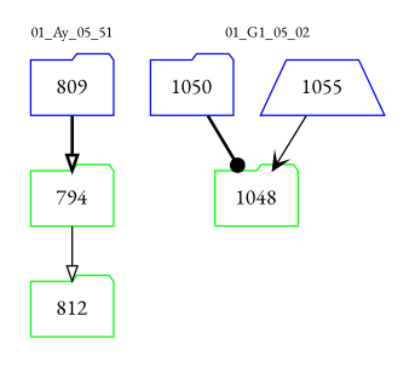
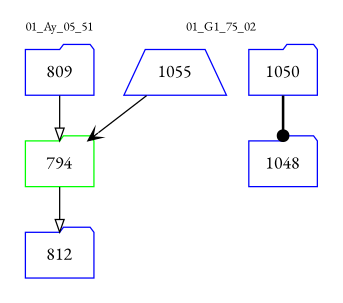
  digraph {
    fontname="EB Garamond"
    node [color=blue fontname="EB Garamond" shape=folder]
    edge [arrowhead=onormal color=black fontname="EB Garamond" style=bold]
    n1 [label=809]
    n2 [color=green label=794]
-   n3 [color=green label=812]
+   n3 [label=812]
    n4 [label=1055 shape=trapezium]
-   n5 [color=green label=1048]
+   n5 [label=1048]
    n6 [label=1050]
    subgraph cluster_1 {
      color=white
      fontsize=10
      label="01_Ay_05_51"
      n1
      n2
      n3
    }
    subgraph cluster_2 {
      color=white
      fontsize=10
-     label="01_G1_05_02"
+     label="01_G1_75_02"
      n4
      n5
      n6
    }
-   n1 -> n2
+   n1 -> n2 [style=solid]
    n2 -> n3 [style=solid]
-   n4 -> n5 [arrowhead=vee style=solid]
+   n4 -> n2 [arrowhead=vee style=solid]
    n6 -> n5 [arrowhead=dot]
  }
